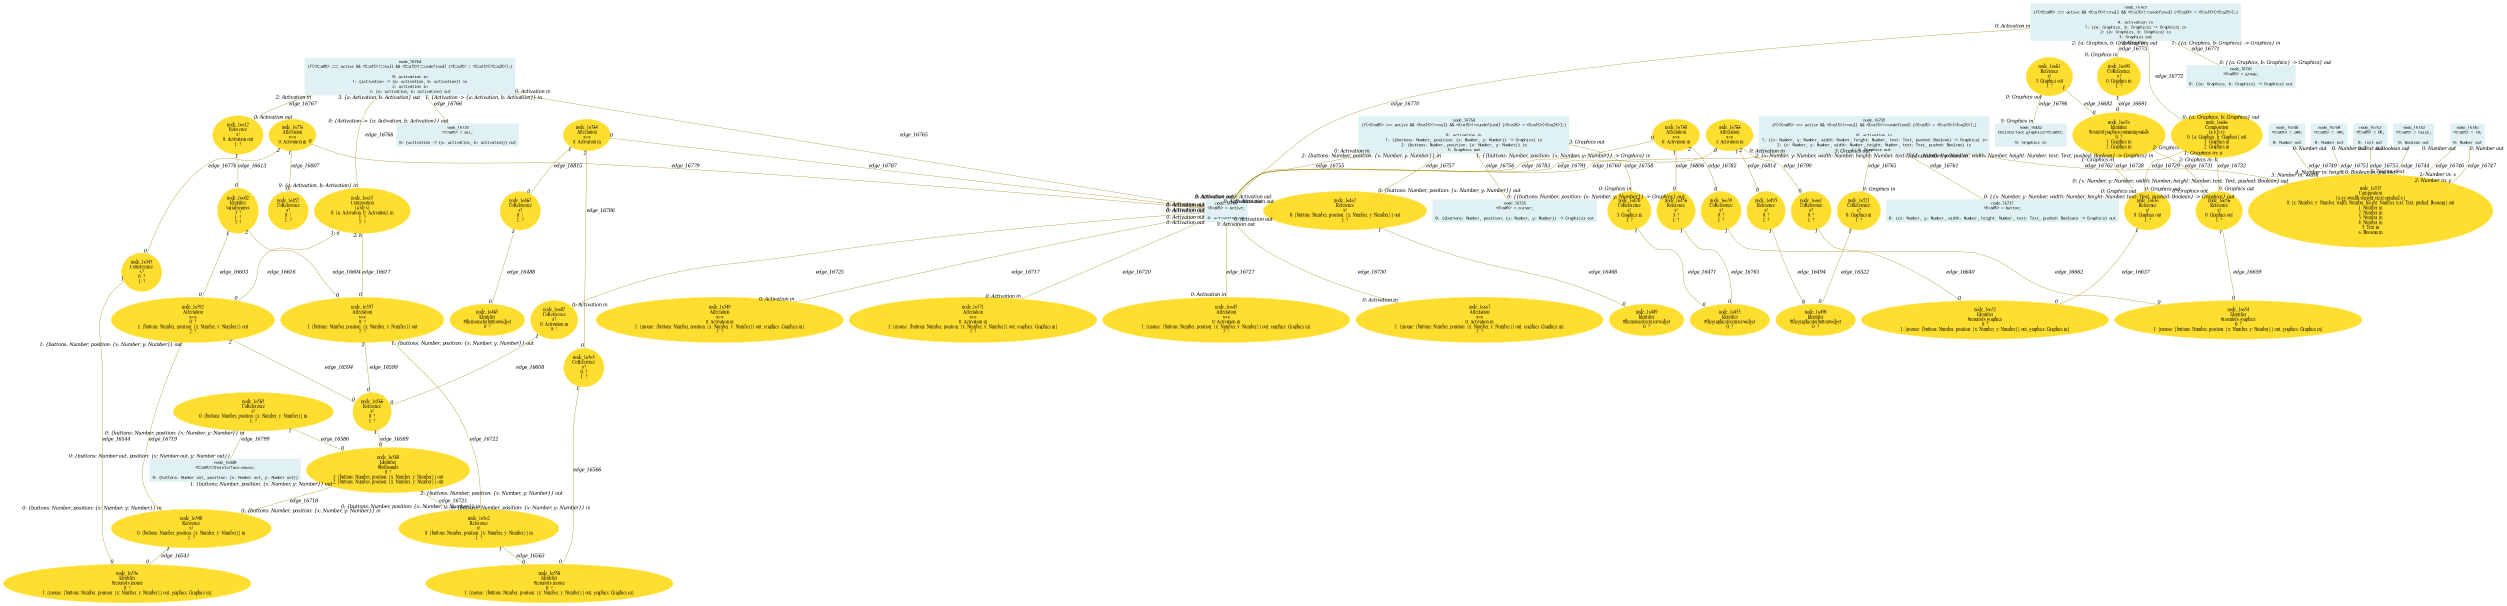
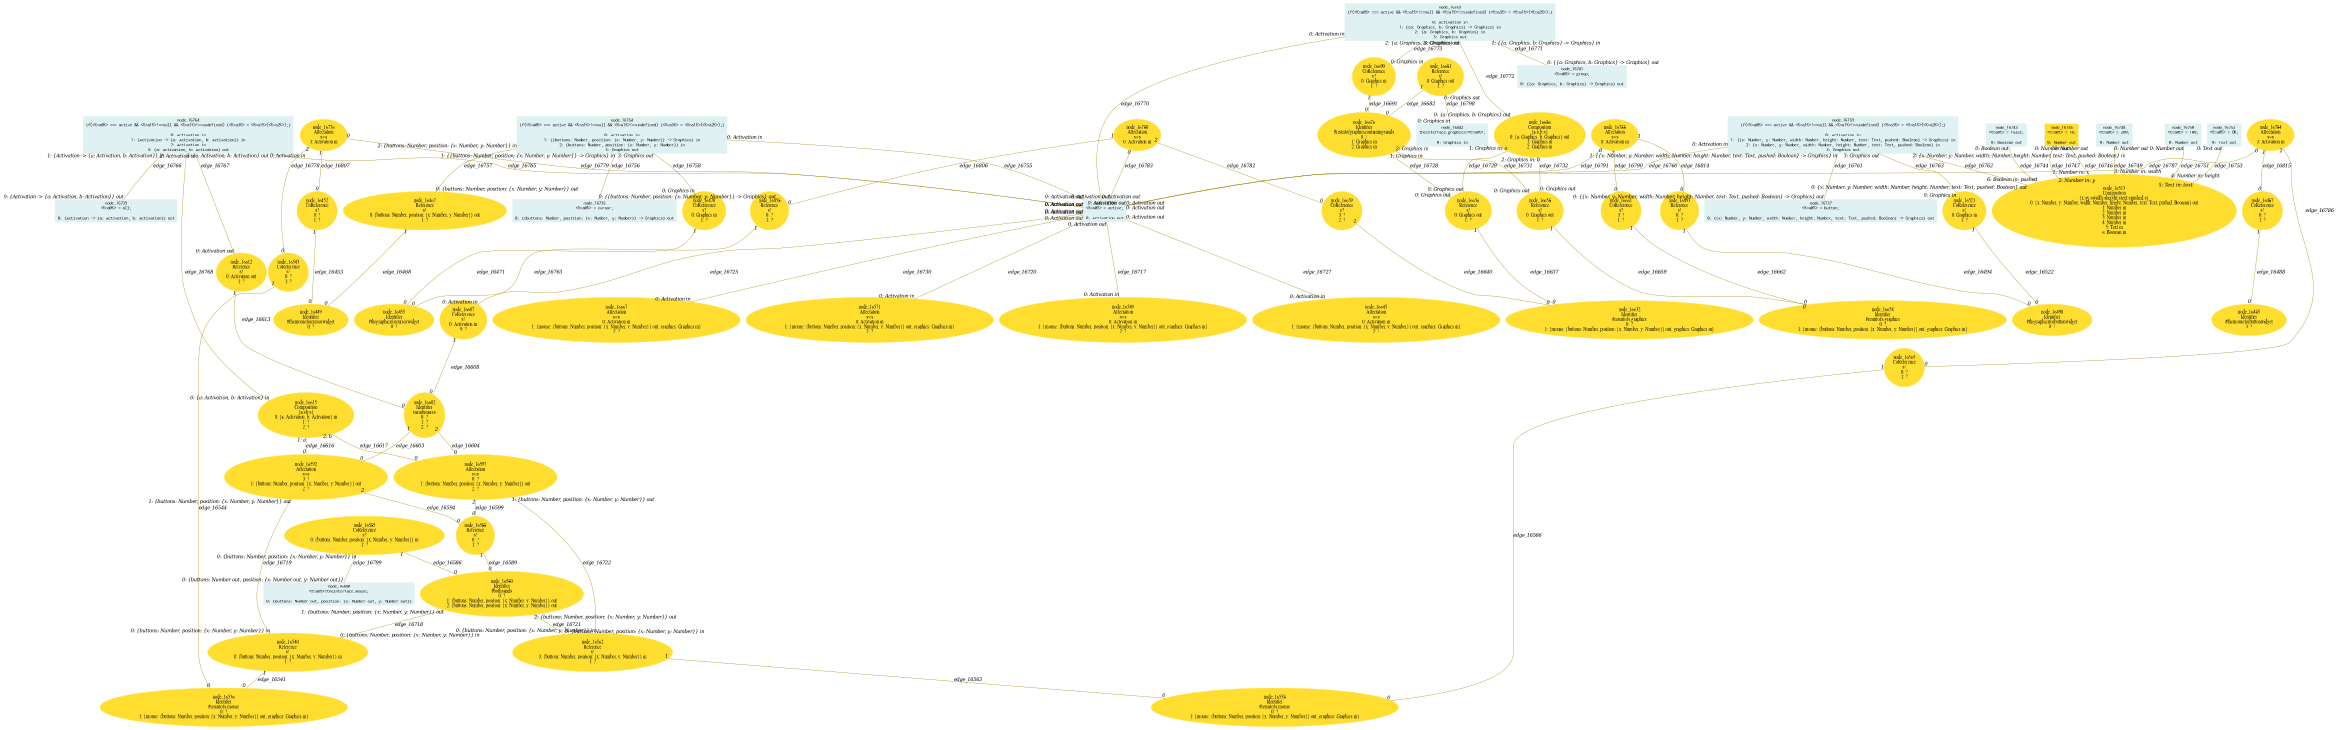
  digraph {
    node [color="#ffde2f" fontname=Times shape=ellipse style=filled]
    edge [arrowHead=none arrowsize=1 color="#9d8400" dir=none fontname="Times-Italic" headlabel=0 taillabel=1]
    n1 [color="#dff1f2" fontname=Courier label="node_16440\n<%=a0%>=theInterface.mouse;\n\n0: {buttons: Number out, position: {x: Number out, y: Number out}}" shape=box]
    n2 [color="#dff1f2" fontname=Courier label="node_16442\ntheInterface.graphics=<%=a0%>;\n\n0: Graphics in" shape=box]
    n3 [label="node_16449\nIdentifier\n#themouseforcursorwidget\n0: ?"]
    n4 [label="node_16452\nCoReference\n$?\n0: ?\n1: ?"]
    n5 [label="node_16455\nIdentifier\n#thegraphicsforcursorwidget\n0: ?"]
    n6 [label="node_16458\nReference\n$!\n0: ?\n1: ?"]
    n7 [label="node_16467\nReference\n$!\n0: {buttons: Number, position: {x: Number, y: Number}} out\n1: ?"]
    n8 [label="node_16470\nCoReference\n$?\n0: Graphics in\n1: ?"]
    n9 [label="node_16485\nIdentifier\n#themouseforbuttonwidget\n0: ?"]
    n10 [label="node_16487\nCoReference\n$?\n0: ?\n1: ?"]
    n11 [label="node_16490\nIdentifier\n#thegraphicsforbuttonwidget\n0: ?"]
    n12 [label="node_16493\nReference\n$!\n0: ?\n1: ?"]
    n13 [label="node_16513\nComposition\n{x:$y:$width:$height:$text:$pushed:$}\n0: {x: Number, y: Number, width: Number, height: Number, text: Text, pushed: Boolean} out\n1: Number in\n2: Number in\n3: Number in\n4: Number in\n5: Text in\n6: Boolean in"]
    n14 [label="node_16521\nCoReference\n$?\n0: Graphics in\n1: ?"]
    n15 [label="node_16536\nIdentifier\n#resultof$.mouse\n0: ?\n1: {mouse: {buttons: Number, position: {x: Number, y: Number}} out, graphics: Graphics in}"]
    n16 [label="node_16540\nReference\n$!\n0: {buttons: Number, position: {x: Number, y: Number}} in\n1: ?"]
    n17 [label="node_16543\nCoReference\n$?\n0: ?\n1: ?"]
    n18 [label="node_16549\nAffectation\n$=$\n0: Activation in\n1: {mouse: {buttons: Number, position: {x: Number, y: Number}} out, graphics: Graphics in}\n2: ?"]
    n19 [label="node_16558\nIdentifier\n#resultof$.mouse\n0: ?\n1: {mouse: {buttons: Number, position: {x: Number, y: Number}} out, graphics: Graphics in}"]
    n20 [label="node_16562\nReference\n$!\n0: {buttons: Number, position: {x: Number, y: Number}} in\n1: ?"]
    n21 [label="node_16565\nCoReference\n$?\n0: ?\n1: ?"]
    n22 [label="node_16571\nAffectation\n$=$\n0: Activation in\n1: {mouse: {buttons: Number, position: {x: Number, y: Number}} out, graphics: Graphics in}\n2: ?"]
    n23 [label="node_16580\nIdentifier\n#both$and$\n0: ?\n1: {buttons: Number, position: {x: Number, y: Number}} out\n2: {buttons: Number, position: {x: Number, y: Number}} out"]
    n24 [label="node_16585\nCoReference\n$?\n0: {buttons: Number, position: {x: Number, y: Number}} in\n1: ?"]
    n25 [label="node_16588\nReference\n$!\n0: ?\n1: ?"]
    n26 [label="node_16592\nAffectation\n$=$\n0: ?\n1: {buttons: Number, position: {x: Number, y: Number}} out\n2: ?"]
    n27 [label="node_16597\nAffectation\n$=$\n0: ?\n1: {buttons: Number, position: {x: Number, y: Number}} out\n2: ?"]
    n28 [label="node_16602\nIdentifier\nvariableall$$\n0: ?\n1: ?\n2: ?"]
    n29 [label="node_16607\nCoReference\n$?\n0: Activation in\n9: ?"]
    n30 [label="node_16612\nReference\n$!\n0: Activation out\n1: ?"]
    n31 [label="node_16615\nComposition\n{a:$b:$}\n0: {a: Activation, b: Activation} in\n1: ?\n2: ?"]
    n32 [label="node_16632\nIdentifier\n#resultof$.graphics\n0: ?\n1: {mouse: {buttons: Number, position: {x: Number, y: Number}} out, graphics: Graphics in}"]
    n33 [label="node_16636\nReference\n$!\n0: Graphics out\n1: ?"]
-   n34 [label="node_16639\nCoReference\n$?\n0: ?\n1: ?"]
+   n34 [label="node_16639\nCoReference\n$?\n0: ?\n2: ?"]
    n35 [label="node_16645\nAffectation\n$=$\n0: Activation in\n1: {mouse: {buttons: Number, position: {x: Number, y: Number}} out, graphics: Graphics in}\n2: ?"]
    n36 [label="node_16654\nIdentifier\n#resultof$.graphics\n0: ?\n1: {mouse: {buttons: Number, position: {x: Number, y: Number}} out, graphics: Graphics in}"]
    n37 [label="node_16658\nReference\n$!\n0: Graphics out\n1: ?"]
    n38 [label="node_16661\nCoReference\n$?\n0: ?\n1: ?"]
    n39 [label="node_16667\nAffectation\n$=$\n0: Activation in\n1: {mouse: {buttons: Number, position: {x: Number, y: Number}} out, graphics: Graphics in}\n2: ?"]
    n40 [label="node_16676\nIdentifier\n#resultofgraphicscontaining$and$\n0: ?\n1: Graphics in\n2: Graphics in"]
    n41 [label="node_16681\nReference\n$!\n0: Graphics out\n1: ?"]
    n42 [label="node_16686\nComposition\n{a:$,b:$}\n0: {a: Graphics, b: Graphics} out\n1: Graphics in\n2: Graphics in"]
    n43 [label="node_16690\nCoReference\n$?\n0: Graphics in\n1: ?"]
    n44 [color="#dff1f2" fontname=Courier label="node_16706\n<%=a0%> = active;\n\n0: Activation out" shape=box]
    n45 [color="#dff1f2" fontname=Courier label="node_16735\n<%=a0%> = cursor;\n\n0: {{buttons: Number, position: {x: Number, y: Number}} -> Graphics} out" shape=box]
    n46 [color="#dff1f2" fontname=Courier label="node_16737\n<%=a0%> = button;\n\n0: {{x: Number, y: Number, width: Number, height: Number, text: Text, pushed: Boolean} -> Graphics} out" shape=box]
    n47 [color="#dff1f2" fontname=Courier label="node_16739\n<%=a0%> = all;\n\n0: {Activation -> {a: Activation, b: Activation}} out" shape=box]
    n48 [color="#dff1f2" fontname=Courier label="node_16741\n<%=a0%> = group;\n\n0: {{a: Graphics, b: Graphics} -> Graphics} out" shape=box]
    n49 [color="#dff1f2" fontname=Courier label="node_16743\n<%=a0%> = false;\n\n0: Boolean out" shape=box]
-   n50 [color="#dff1f2" fontname=Courier label="node_16745\n<%=a0%> = 10;\n\n0: Number out" shape=box]
+   n50 [color="#dff1f2" fontname=Courier label="node_16745\n<%=a0%> = 10;\n\n0: Number out" shape=box fillcolor="#ffde2f"]
    n51 [color="#dff1f2" fontname=Courier label="node_16748\n<%=a0%> = 200;\n\n0: Number out" shape=box]
    n52 [color="#dff1f2" fontname=Courier label="node_16750\n<%=a0%> = 100;\n\n0: Number out" shape=box]
    n53 [color="#dff1f2" fontname=Courier label="node_16752\n<%=a0%> = OK;\n\n0: Text out" shape=box]
    n54 [color="#dff1f2" fontname=Courier label="node_16754\nif(<%=a0%> === active && <%=a1%>!==null && <%=a1%>!==undefined) {<%=a3%> = <%=a1%>(<%=a2%>);}\n\n0: Activation in\n1: {{buttons: Number, position: {x: Number, y: Number}} -> Graphics} in\n2: {buttons: Number, position: {x: Number, y: Number}} in\n3: Graphics out" shape=box]
    n55 [color="#dff1f2" fontname=Courier label="node_16759\nif(<%=a0%> === active && <%=a1%>!==null && <%=a1%>!==undefined) {<%=a3%> = <%=a1%>(<%=a2%>);}\n\n0: Activation in\n1: {{x: Number, y: Number, width: Number, height: Number, text: Text, pushed: Boolean} -> Graphics} in\n2: {x: Number, y: Number, width: Number, height: Number, text: Text, pushed: Boolean} in\n3: Graphics out" shape=box]
    n56 [color="#dff1f2" fontname=Courier label="node_16764\nif(<%=a0%> === active && <%=a1%>!==null && <%=a1%>!==undefined) {<%=a3%> = <%=a1%>(<%=a2%>);}\n\n0: Activation in\n1: {Activation -> {a: Activation, b: Activation}} in\n2: Activation in\n3: {a: Activation, b: Activation} out" shape=box]
    n57 [color="#dff1f2" fontname=Courier label="node_16769\nif(<%=a0%> === active && <%=a1%>!==null && <%=a1%>!==undefined) {<%=a3%> = <%=a1%>(<%=a2%>);}\n\n0: Activation in\n1: {{a: Graphics, b: Graphics} -> Graphics} in\n2: {a: Graphics, b: Graphics} in\n3: Graphics out" shape=box]
    n58 [label="node_16776\nAffectation\n$=$\n0: Activation in"]
    n59 [label="node_16780\nAffectation\n$=$\n0: Activation in"]
    n60 [label="node_16784\nAffectation\n$=$\n0: Activation in"]
    n61 [label="node_16788\nAffectation\n$=$\n0: Activation in"]
+   n4 -> n3 [label=edge_16453]
    n6 -> n5 [label=edge_16763]
    n7 -> n3 [label=edge_16468]
    n8 -> n5 [label=edge_16471]
    n10 -> n9 [label=edge_16488]
    n12 -> n11 [label=edge_16494]
    n14 -> n11 [label=edge_16522]
    n16 -> n15 [label=edge_16541]
    n17 -> n15 [label=edge_16544]
    n20 -> n19 [label=edge_16563]
    n21 -> n19 [label=edge_16566]
    n23 -> n16 [headlabel="0: {buttons: Number, position: {x: Number, y: Number}} in" label=edge_16718 taillabel="1: {buttons: Number, position: {x: Number, y: Number}} out"]
    n23 -> n20 [headlabel="0: {buttons: Number, position: {x: Number, y: Number}} in" label=edge_16721 taillabel="2: {buttons: Number, position: {x: Number, y: Number}} out"]
    n24 -> n1 [headlabel="0: {buttons: Number out, position: {x: Number out, y: Number out}}" label=edge_16799 taillabel="0: {buttons: Number, position: {x: Number, y: Number}} in"]
    n24 -> n23 [label=edge_16586]
    n25 -> n23 [label=edge_16589]
    n26 -> n16 [headlabel="0: {buttons: Number, position: {x: Number, y: Number}} in" label=edge_16719 taillabel="1: {buttons: Number, position: {x: Number, y: Number}} out"]
    n26 -> n25 [label=edge_16594 taillabel=2]
    n27 -> n20 [headlabel="0: {buttons: Number, position: {x: Number, y: Number}} in" label=edge_16722 taillabel="1: {buttons: Number, position: {x: Number, y: Number}} out"]
    n27 -> n25 [label=edge_16599 taillabel=2]
    n28 -> n26 [label=edge_16603]
    n28 -> n27 [label=edge_16604 taillabel=2]
-   n29 -> n25 [label=edge_16608]
+   n29 -> n28 [label=edge_16608]
    n30 -> n28 [label=edge_16613]
    n31 -> n26 [label=edge_16616 taillabel="1: a"]
    n31 -> n27 [label=edge_16617 taillabel="2: b"]
    n33 -> n32 [label=edge_16637]
    n34 -> n32 [label=edge_16640]
    n37 -> n36 [label=edge_16659]
    n38 -> n36 [label=edge_16662]
    n40 -> n33 [headlabel="0: Graphics out" label=edge_16728 taillabel="1: Graphics in"]
    n40 -> n37 [headlabel="0: Graphics out" label=edge_16731 taillabel="2: Graphics in"]
    n41 -> n2 [headlabel="0: Graphics in" label=edge_16798 taillabel="0: Graphics out"]
    n41 -> n40 [label=edge_16682]
    n42 -> n33 [headlabel="0: Graphics out" label=edge_16729 taillabel="1: Graphics in: a"]
    n42 -> n37 [headlabel="0: Graphics out" label=edge_16732 taillabel="2: Graphics in: b"]
    n43 -> n40 [label=edge_16691]
    n44 -> n18 [headlabel="0: Activation in" label=edge_16717 taillabel="0: Activation out"]
    n44 -> n22 [headlabel="0: Activation in" label=edge_16720 taillabel="0: Activation out"]
    n44 -> n29 [headlabel="0: Activation in" label=edge_16725 taillabel="0: Activation out"]
    n44 -> n35 [headlabel="0: Activation in" label=edge_16727 taillabel="0: Activation out"]
    n44 -> n39 [headlabel="0: Activation in" label=edge_16730 taillabel="0: Activation out"]
    n49 -> n13 [headlabel="6: Boolean in: pushed" label=edge_16744 taillabel="0: Boolean out"]
    n50 -> n13 [headlabel="1: Number in: x" label=edge_16746 taillabel="0: Number out"]
    n50 -> n13 [headlabel="2: Number in: y" label=edge_16747 taillabel="0: Number out"]
    n51 -> n13 [headlabel="3: Number in: width" label=edge_16749 taillabel="0: Number out"]
    n52 -> n13 [headlabel="4: Number in: height" label=edge_16751 taillabel="0: Number out"]
    n53 -> n13 [headlabel="5: Text in: text" label=edge_16753 taillabel="0: Text out"]
    n54 -> n7 [headlabel="0: {buttons: Number, position: {x: Number, y: Number}} out" label=edge_16757 taillabel="2: {buttons: Number, position: {x: Number, y: Number}} in"]
    n54 -> n8 [headlabel="0: Graphics in" label=edge_16758 taillabel="3: Graphics out"]
    n54 -> n44 [headlabel="0: Activation out" label=edge_16755 taillabel="0: Activation in"]
    n54 -> n45 [headlabel="0: {{buttons: Number, position: {x: Number, y: Number}} -> Graphics} out" label=edge_16756 taillabel="1: {{buttons: Number, position: {x: Number, y: Number}} -> Graphics} in"]
    n55 -> n13 [headlabel="0: {x: Number, y: Number, width: Number, height: Number, text: Text, pushed: Boolean} out" label=edge_16762 taillabel="2: {x: Number, y: Number, width: Number, height: Number, text: Text, pushed: Boolean} in"]
    n55 -> n14 [headlabel="0: Graphics in" label=edge_16763 taillabel="3: Graphics out"]
    n55 -> n44 [headlabel="0: Activation out" label=edge_16760 taillabel="0: Activation in"]
    n55 -> n46 [headlabel="0: {{x: Number, y: Number, width: Number, height: Number, text: Text, pushed: Boolean} -> Graphics} out" label=edge_16761 taillabel="1: {{x: Number, y: Number, width: Number, height: Number, text: Text, pushed: Boolean} -> Graphics} in"]
    n56 -> n30 [headlabel="0: Activation out" label=edge_16767 taillabel="2: Activation in"]
    n56 -> n31 [headlabel="0: {a: Activation, b: Activation} in" label=edge_16768 taillabel="3: {a: Activation, b: Activation} out"]
    n56 -> n44 [headlabel="0: Activation out" label=edge_16765 taillabel="0: Activation in"]
    n56 -> n47 [headlabel="0: {Activation -> {a: Activation, b: Activation}} out" label=edge_16766 taillabel="1: {Activation -> {a: Activation, b: Activation}} in"]
    n57 -> n42 [headlabel="0: {a: Graphics, b: Graphics} out" label=edge_16772 taillabel="2: {a: Graphics, b: Graphics} in"]
    n57 -> n43 [headlabel="0: Graphics in" label=edge_16773 taillabel="3: Graphics out"]
    n57 -> n44 [headlabel="0: Activation out" label=edge_16770 taillabel="0: Activation in"]
    n57 -> n48 [headlabel="0: {{a: Graphics, b: Graphics} -> Graphics} out" label=edge_16771 taillabel="1: {{a: Graphics, b: Graphics} -> Graphics} in"]
    n58 -> n4 [label=edge_16807]
    n58 -> n17 [label=edge_16778 taillabel=2]
    n58 -> n44 [headlabel="0: Activation out" label=edge_16779 taillabel=0]
    n59 -> n6 [label=edge_16806]
    n59 -> n34 [label=edge_16782 taillabel=2]
    n59 -> n44 [headlabel="0: Activation out" label=edge_16783 taillabel=0]
    n60 -> n10 [label=edge_16815]
    n60 -> n21 [label=edge_16786 taillabel=2]
    n60 -> n44 [headlabel="0: Activation out" label=edge_16787 taillabel=0]
    n61 -> n12 [label=edge_16814]
    n61 -> n38 [label=edge_16790 taillabel=2]
    n61 -> n44 [headlabel="0: Activation out" label=edge_16791 taillabel=0]
  }
